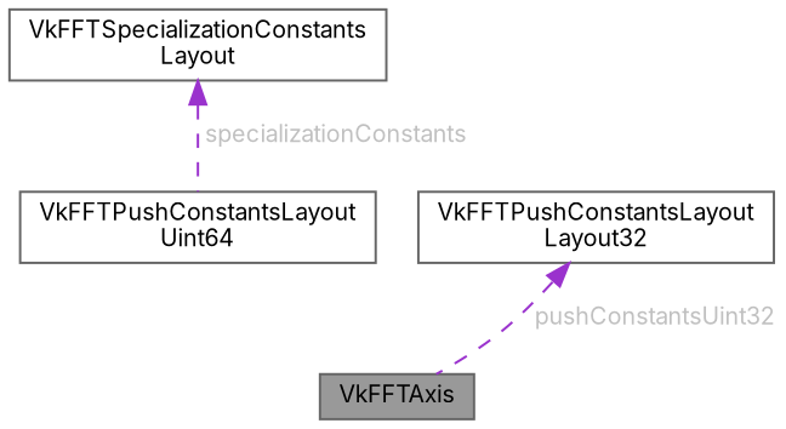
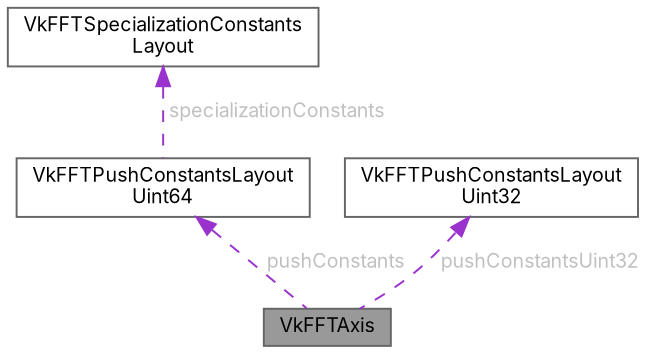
  digraph {
    fontname=Inter
    rankdir=TB
    node [color=gray40 fillcolor=white fontname=Inter fontsize=10 shape=box style=filled]
    edge [color=darkorchid3 dir=back fontcolor=grey fontname=Inter fontsize=10 labelfontname=Helvetica labelfontsize=10 style=dashed]
    n1 [fillcolor=grey60 fontcolor=black height=0.2 label=VkFFTAxis width=0.4]
    n2 [height=0.2 label="VkFFTSpecializationConstants\lLayout" width=0.4]
    n3 [height=0.2 label="VkFFTPushConstantsLayout\lUint64" width=0.4]
-   n4 [height=0.2 label="VkFFTPushConstantsLayout\lLayout32" width=0.4]
+   n4 [height=0.2 label="VkFFTPushConstantsLayout\lUint32" width=0.4]
    n2 -> n3 [label=" specializationConstants"]
+   n3 -> n1 [label=" pushConstants"]
    n4 -> n1 [label=" pushConstantsUint32"]
  }
